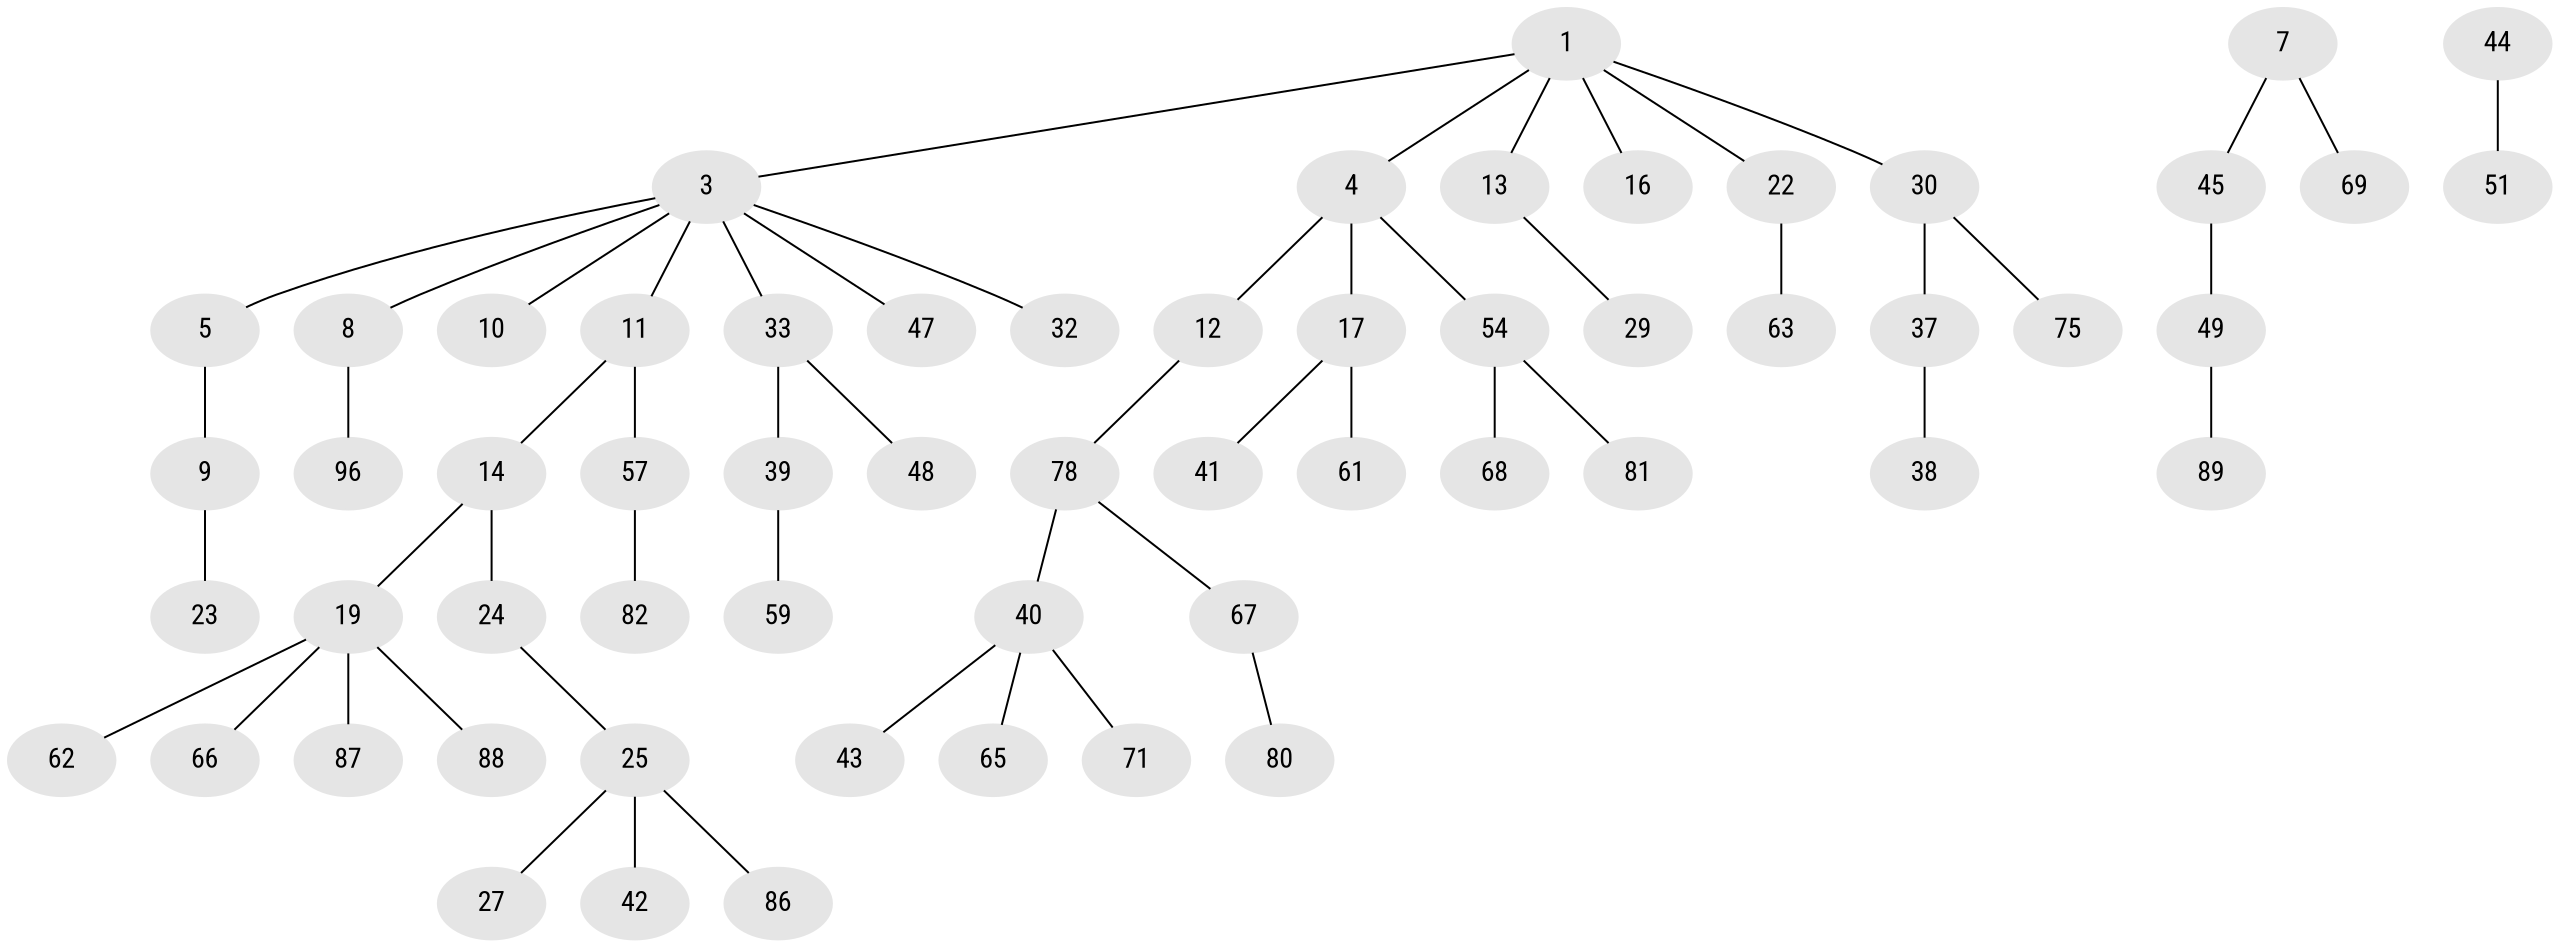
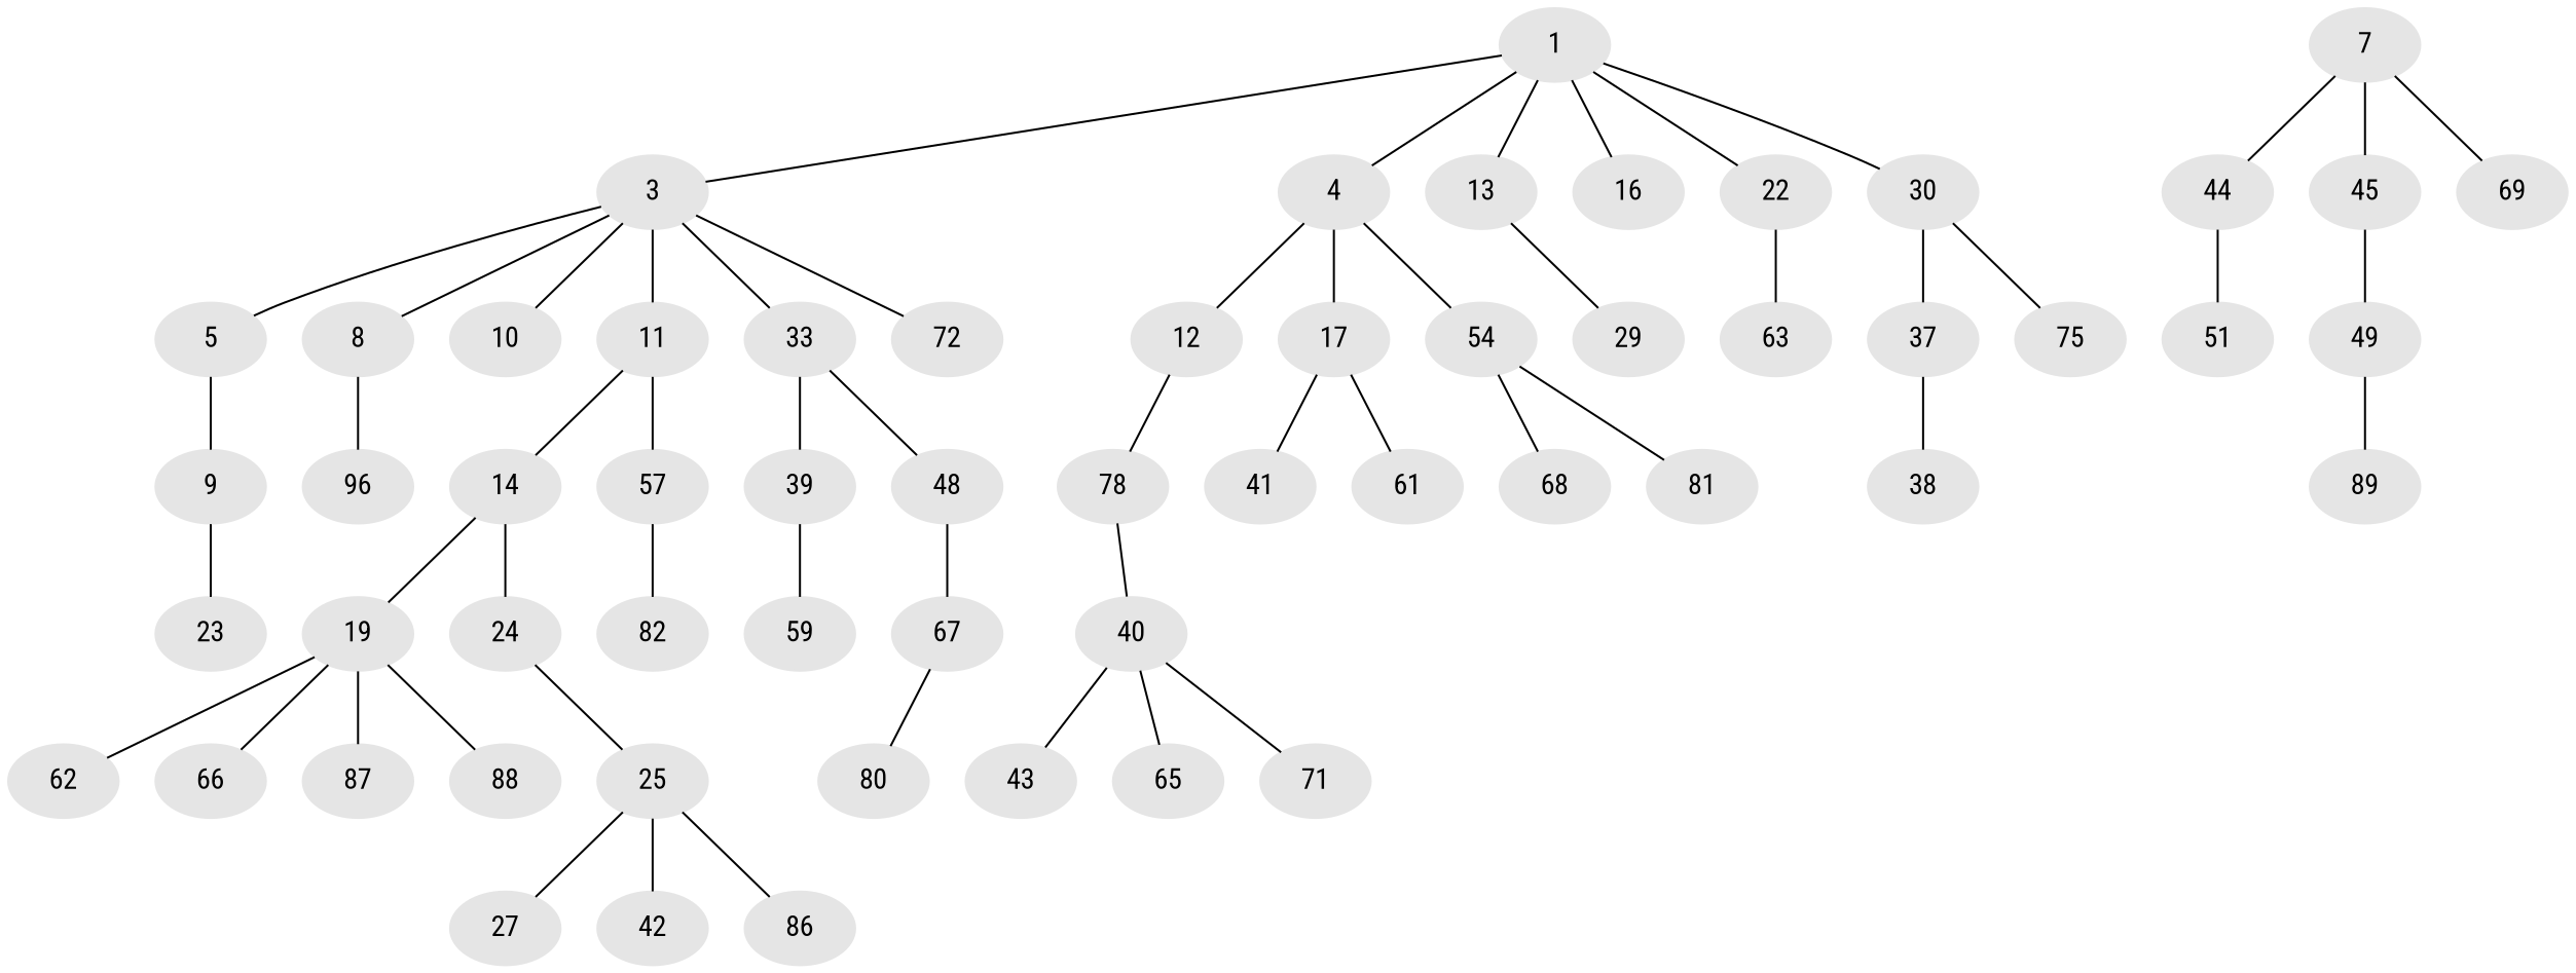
  graph {
    fontname="Roboto Condensed"
    node [color=gray90 fontname="Roboto Condensed" style=filled]
    edge [fontname="Roboto Condensed"]
    1 [super="+2"]
    3 [super="+6"]
    4 [super="+79"]
    13 [super="+20"]
    16
    22 [super="+64"]
    30 [super="+77"]
    5
    8 [super="+28"]
    10
    11
    33 [super="+34"]
-   47
-   72 [label=32]
+   72
    12
    17 [super="+32"]
    54 [super="+56"]
    29
    63
    37 [super="+50"]
    75
    9 [super="+73"]
    n23 [label=96]
    14 [super="+74"]
    57 [super="+78"]
    39
    48
    7 [super="+15"]
    44 [super="+52"]
    45
    69
    n32 [label=78 super="+35"]
    41 [super="+70"]
    61
    68 [super="+90"]
    81
    23 [super="+85"]
    51
    49 [super="+55"]
    19 [super="+31"]
    24 [super="+60"]
    82
    40 [super="+53"]
    67 [super="+84"]
    62
    66
    87
    88
    25 [super="+26"]
    43
    65
    71
    80
    27
    42
    86
    38
    59 [super="+76"]
    89
    1 -- 3
    1 -- 4
    1 -- 13
    1 -- 16
    1 -- 22
    1 -- 30
    3 -- 5
    3 -- 8
    3 -- 10
    3 -- 11
    3 -- 33
-   3 -- 47
    3 -- 72
    4 -- 12
    4 -- 17
    4 -- 54
    13 -- 29
    22 -- 63
    30 -- 37
    30 -- 75
    5 -- 9
    8 -- n23
    11 -- 14
    11 -- 57
    33 -- 39
    33 -- 48
    12 -- n32
    17 -- 41
    17 -- 61
    54 -- 68
    54 -- 81
    37 -- 38
    9 -- 23
    14 -- 19
    14 -- 24
    57 -- 82
    39 -- 59
+   7 -- 44
    7 -- 45
    7 -- 69
    44 -- 51
    45 -- 49
    n32 -- 40
-   n32 -- 67
+   48 -- 67
    49 -- 89
    19 -- 62
    19 -- 66
    19 -- 87
    19 -- 88
    24 -- 25
    40 -- 43
    40 -- 65
    40 -- 71
    67 -- 80
    25 -- 27
    25 -- 42
    25 -- 86
  }
